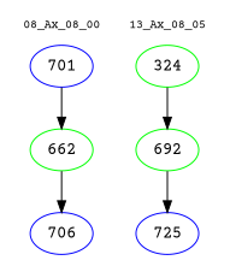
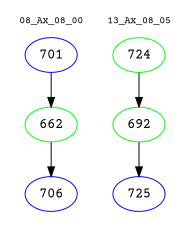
  digraph {
    fontname="Courier Prime"
    node [color=blue fontname="Courier Prime"]
    edge [color=black fontname="Courier Prime"]
    n1 [label=701]
    n2 [color=green label=662]
    n3 [label=706]
-   n4 [color=green label=324]
+   n4 [color=green label=724]
    n5 [color=green label=692]
    n6 [label=725]
    subgraph cluster_1 {
      color=white
      fontsize=10
      label="08_Ax_08_00"
      n1
      n2
      n3
    }
    subgraph cluster_2 {
      color=white
      fontsize=10
      label="13_Ax_08_05"
      n4
      n5
      n6
    }
    n1 -> n2
    n2 -> n3
    n4 -> n5
    n5 -> n6
  }
